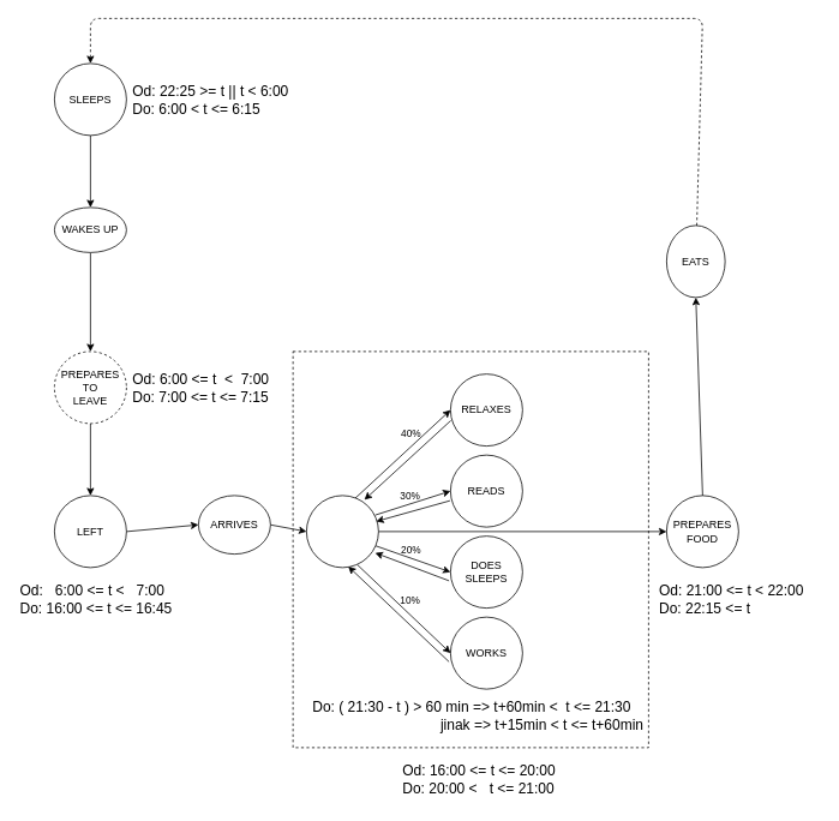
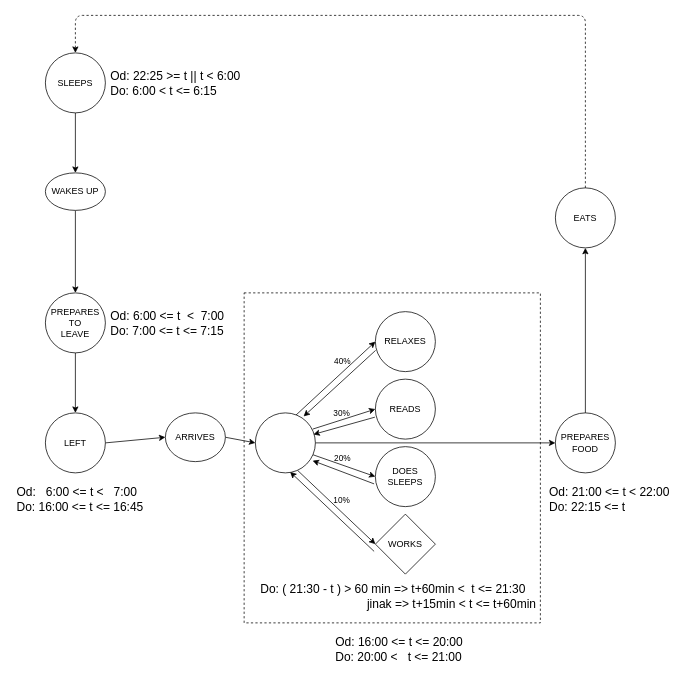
  <mxCell id="0" />
  <mxCell id="1" parent="0" />
  <mxCell id="2" value="" style="rounded=0;whiteSpace=wrap;html=1;fillColor=none;dashed=1;" parent="1" vertex="1"><mxGeometry x="325" y="390" width="395" height="440" as="geometry" /></mxCell>
  <mxCell id="3" style="edgeStyle=none;html=1;entryX=0.5;entryY=0;entryDx=0;entryDy=0;" parent="1" source="4" target="6" edge="1"><mxGeometry relative="1" as="geometry" /></mxCell>
  <mxCell id="4" value="SLEEPS" style="ellipse;whiteSpace=wrap;html=1;aspect=fixed;" parent="1" vertex="1"><mxGeometry x="60" y="70" width="80" height="80" as="geometry" /></mxCell>
  <mxCell id="5" style="edgeStyle=none;html=1;entryX=0.5;entryY=0;entryDx=0;entryDy=0;exitX=0.5;exitY=1;exitDx=0;exitDy=0;" parent="1" source="6" target="8" edge="1"><mxGeometry relative="1" as="geometry" /></mxCell>
  <mxCell id="6" value="WAKES UP" style="ellipse;whiteSpace=wrap;html=1;aspect=fixed;" parent="1" vertex="1"><mxGeometry x="60" y="230" width="80" height="50" as="geometry" /></mxCell>
  <mxCell id="7" style="edgeStyle=none;html=1;entryX=0.5;entryY=0;entryDx=0;entryDy=0;exitX=0.5;exitY=1;exitDx=0;exitDy=0;" parent="1" source="8" target="10" edge="1"><mxGeometry relative="1" as="geometry" /></mxCell>
- <mxCell id="8" value="PREPARES&lt;br&gt;&amp;nbsp;TO&amp;nbsp;&lt;br&gt;LEAVE" style="ellipse;whiteSpace=wrap;html=1;aspect=fixed;dashed=1;" parent="1" vertex="1"><mxGeometry x="60" y="390" width="80" height="80" as="geometry" /></mxCell>
+ <mxCell id="8" value="PREPARES&lt;br&gt;&amp;nbsp;TO&amp;nbsp;&lt;br&gt;LEAVE" style="ellipse;whiteSpace=wrap;html=1;aspect=fixed;" parent="1" vertex="1"><mxGeometry x="60" y="390" width="80" height="80" as="geometry" /></mxCell>
  <mxCell id="9" style="edgeStyle=none;html=1;exitX=1;exitY=0.5;exitDx=0;exitDy=0;entryX=0;entryY=0.5;entryDx=0;entryDy=0;" parent="1" source="10" target="12" edge="1"><mxGeometry relative="1" as="geometry" /></mxCell>
  <mxCell id="10" value="LEFT" style="ellipse;whiteSpace=wrap;html=1;aspect=fixed;" parent="1" vertex="1"><mxGeometry x="60" y="550" width="80" height="80" as="geometry" /></mxCell>
  <mxCell id="11" style="edgeStyle=none;html=1;exitX=1;exitY=0.5;exitDx=0;exitDy=0;entryX=0;entryY=0.5;entryDx=0;entryDy=0;" parent="1" source="12" target="37" edge="1"><mxGeometry relative="1" as="geometry" /></mxCell>
  <mxCell id="12" value="ARRIVES" style="ellipse;whiteSpace=wrap;html=1;aspect=fixed;" parent="1" vertex="1"><mxGeometry x="220" y="550" width="80" height="65" as="geometry" /></mxCell>
  <mxCell id="13" style="edgeStyle=none;html=1;exitX=0.004;exitY=0.646;exitDx=0;exitDy=0;entryX=0.804;entryY=0.059;entryDx=0;entryDy=0;exitPerimeter=0;entryPerimeter=0;" parent="1" source="14" target="37" edge="1"><mxGeometry relative="1" as="geometry" /></mxCell>
  <mxCell id="14" value="RELAXES" style="ellipse;whiteSpace=wrap;html=1;aspect=fixed;" parent="1" vertex="1"><mxGeometry x="500" y="415" width="80" height="80" as="geometry" /></mxCell>
  <mxCell id="15" style="edgeStyle=none;html=1;exitX=-0.008;exitY=0.634;exitDx=0;exitDy=0;entryX=0.967;entryY=0.359;entryDx=0;entryDy=0;entryPerimeter=0;exitPerimeter=0;" parent="1" source="16" target="37" edge="1"><mxGeometry relative="1" as="geometry" /></mxCell>
  <mxCell id="16" value="READS" style="ellipse;whiteSpace=wrap;html=1;aspect=fixed;" parent="1" vertex="1"><mxGeometry x="500" y="505" width="80" height="80" as="geometry" /></mxCell>
  <mxCell id="17" style="edgeStyle=none;html=1;exitX=-0.021;exitY=0.621;exitDx=0;exitDy=0;entryX=0.579;entryY=0.984;entryDx=0;entryDy=0;entryPerimeter=0;exitPerimeter=0;" parent="1" source="18" target="37" edge="1"><mxGeometry relative="1" as="geometry" /></mxCell>
- <mxCell id="18" value="WORKS" style="ellipse;whiteSpace=wrap;html=1;aspect=fixed;" parent="1" vertex="1"><mxGeometry x="500" y="685" width="80" height="80" as="geometry" /></mxCell>
+ <mxCell id="18" value="WORKS" style="rhombus;whiteSpace=wrap;html=1;aspect=fixed;" parent="1" vertex="1"><mxGeometry x="500" y="685" width="80" height="80" as="geometry" /></mxCell>
  <mxCell id="19" style="edgeStyle=none;html=1;exitX=-0.021;exitY=0.621;exitDx=0;exitDy=0;entryX=0.954;entryY=0.796;entryDx=0;entryDy=0;entryPerimeter=0;exitPerimeter=0;" parent="1" source="20" target="37" edge="1"><mxGeometry relative="1" as="geometry" /></mxCell>
  <mxCell id="20" value="DOES&lt;br&gt;SLEEPS" style="ellipse;whiteSpace=wrap;html=1;aspect=fixed;" parent="1" vertex="1"><mxGeometry x="500" y="595" width="80" height="80" as="geometry" /></mxCell>
  <mxCell id="21" style="edgeStyle=none;html=1;exitX=0.5;exitY=0;exitDx=0;exitDy=0;entryX=0.5;entryY=1;entryDx=0;entryDy=0;" parent="1" source="22" target="24" edge="1"><mxGeometry relative="1" as="geometry" /></mxCell>
  <mxCell id="22" value="PREPARES&lt;br&gt;FOOD" style="ellipse;whiteSpace=wrap;html=1;aspect=fixed;" parent="1" vertex="1"><mxGeometry x="740" y="550" width="80" height="80" as="geometry" /></mxCell>
  <mxCell id="23" style="edgeStyle=none;html=1;entryX=0.5;entryY=0;entryDx=0;entryDy=0;dashed=1;" parent="1" source="24" target="4" edge="1"><mxGeometry relative="1" as="geometry"><Array as="points"><mxPoint x="780" y="20" /><mxPoint x="100" y="20" /></Array></mxGeometry></mxCell>
- <mxCell id="24" value="EATS" style="ellipse;whiteSpace=wrap;html=1;aspect=fixed;" parent="1" vertex="1"><mxGeometry x="740" y="250" width="65" height="80" as="geometry" /></mxCell>
+ <mxCell id="24" value="EATS" style="ellipse;whiteSpace=wrap;html=1;aspect=fixed;" parent="1" vertex="1"><mxGeometry x="740" y="250" width="80" height="80" as="geometry" /></mxCell>
  <mxCell id="25" value="Od: 22:25 &amp;gt;= t || t &amp;lt; 6:00&lt;br&gt;&lt;div style=&quot;&quot;&gt;&lt;span style=&quot;background-color: initial;&quot;&gt;Do: 6:00 &amp;lt; t &amp;lt;= 6:15&lt;/span&gt;&lt;/div&gt;" style="text;html=1;align=left;verticalAlign=middle;resizable=0;points=[];autosize=1;strokeColor=none;fillColor=none;fontSize=16;" parent="1" vertex="1"><mxGeometry x="145" y="85" width="200" height="50" as="geometry" /></mxCell>
  <mxCell id="26" value="Od: 6:00 &amp;lt;= t&amp;nbsp; &amp;lt;&amp;nbsp; 7:00&lt;br&gt;Do: 7:00 &amp;lt;= t &amp;lt;= 7:15" style="text;html=1;align=left;verticalAlign=middle;resizable=0;points=[];autosize=1;strokeColor=none;fillColor=none;fontSize=16;" parent="1" vertex="1"><mxGeometry x="145" y="405" width="180" height="50" as="geometry" /></mxCell>
  <mxCell id="27" value="Od:&amp;nbsp; &amp;nbsp;6:00 &amp;lt;= t &amp;lt;&amp;nbsp; &amp;nbsp;7:00&lt;br&gt;Do: 16:00 &amp;lt;= t &amp;lt;= 16:45" style="text;html=1;align=left;verticalAlign=middle;resizable=0;points=[];autosize=1;strokeColor=none;fillColor=none;fontSize=16;" parent="1" vertex="1"><mxGeometry y="640" width="190" height="50" as="geometry" x="20" /></mxCell>
  <mxCell id="28" style="edgeStyle=none;html=1;exitX=0.667;exitY=0.046;exitDx=0;exitDy=0;entryX=0;entryY=0.5;entryDx=0;entryDy=0;exitPerimeter=0;" parent="1" source="37" target="14" edge="1"><mxGeometry relative="1" as="geometry" /></mxCell>
  <mxCell id="29" value="40%" style="edgeLabel;html=1;align=center;verticalAlign=middle;resizable=0;points=[];labelBackgroundColor=none;" parent="28" vertex="1" connectable="0"><mxGeometry x="-0.186" y="-1" relative="1" as="geometry"><mxPoint x="18" y="-34" as="offset" /></mxGeometry></mxCell>
  <mxCell id="30" style="edgeStyle=none;html=1;exitX=0.954;exitY=0.271;exitDx=0;exitDy=0;entryX=0;entryY=0.5;entryDx=0;entryDy=0;exitPerimeter=0;" parent="1" source="37" target="16" edge="1"><mxGeometry relative="1" as="geometry" /></mxCell>
  <mxCell id="31" value="30%" style="edgeLabel;html=1;align=center;verticalAlign=middle;resizable=0;points=[];labelBackgroundColor=none;" parent="30" vertex="1" connectable="0"><mxGeometry x="-0.473" y="-2" relative="1" as="geometry"><mxPoint x="16" y="-16" as="offset" /></mxGeometry></mxCell>
  <mxCell id="32" style="edgeStyle=none;html=1;exitX=0.954;exitY=0.696;exitDx=0;exitDy=0;entryX=0;entryY=0.5;entryDx=0;entryDy=0;exitPerimeter=0;" parent="1" source="37" target="20" edge="1"><mxGeometry relative="1" as="geometry" /></mxCell>
  <mxCell id="33" value="20%" style="edgeLabel;html=1;align=center;verticalAlign=middle;resizable=0;points=[];labelBackgroundColor=none;" parent="32" vertex="1" connectable="0"><mxGeometry x="-0.24" relative="1" as="geometry"><mxPoint x="7" y="-7" as="offset" /></mxGeometry></mxCell>
  <mxCell id="34" style="edgeStyle=none;html=1;exitX=0.704;exitY=0.959;exitDx=0;exitDy=0;entryX=0;entryY=0.5;entryDx=0;entryDy=0;exitPerimeter=0;" parent="1" source="37" target="18" edge="1"><mxGeometry relative="1" as="geometry" /></mxCell>
  <mxCell id="35" value="10%" style="edgeLabel;html=1;align=center;verticalAlign=middle;resizable=0;points=[];labelBackgroundColor=none;" parent="34" vertex="1" connectable="0"><mxGeometry x="-0.231" y="-1" relative="1" as="geometry"><mxPoint x="19" as="offset" /></mxGeometry></mxCell>
  <mxCell id="36" style="edgeStyle=none;html=1;exitX=1;exitY=0.5;exitDx=0;exitDy=0;entryX=0;entryY=0.5;entryDx=0;entryDy=0;" parent="1" source="37" target="22" edge="1"><mxGeometry relative="1" as="geometry" /></mxCell>
  <mxCell id="37" value="" style="ellipse;whiteSpace=wrap;html=1;aspect=fixed;" parent="1" vertex="1"><mxGeometry x="340" y="550" width="80" height="80" as="geometry" /></mxCell>
  <mxCell id="38" value="Do: ( 21:30 - t ) &amp;gt; 60 min =&amp;gt; t+60min &amp;lt;&amp;nbsp; t &amp;lt;= 21:30&lt;br&gt;&amp;nbsp; &amp;nbsp; &amp;nbsp; &amp;nbsp; &amp;nbsp; &amp;nbsp; &amp;nbsp; &amp;nbsp; &amp;nbsp; &amp;nbsp; &amp;nbsp; &amp;nbsp; &amp;nbsp; &amp;nbsp; &amp;nbsp; &amp;nbsp; jinak =&amp;gt; t+15min &amp;lt; t &amp;lt;= t+60min" style="text;html=1;align=left;verticalAlign=middle;resizable=0;points=[];autosize=1;strokeColor=none;fillColor=none;fontSize=16;" parent="1" vertex="1"><mxGeometry x="345" y="770" width="390" height="50" as="geometry" /></mxCell>
  <mxCell id="39" value="Od: 16:00 &amp;lt;= t &amp;lt;= 20:00&lt;br&gt;Do: 20:00 &amp;lt;&amp;nbsp; &amp;nbsp;t &amp;lt;= 21:00" style="text;html=1;align=left;verticalAlign=middle;resizable=0;points=[];autosize=1;strokeColor=none;fillColor=none;fontSize=16;" parent="1" vertex="1"><mxGeometry x="445" y="840" width="190" height="50" as="geometry" /></mxCell>
  <mxCell id="40" value="Od: 21:00 &amp;lt;= t &amp;lt; 22:00&lt;br&gt;Do: 22:15 &amp;lt;= t" style="text;html=1;align=left;verticalAlign=middle;resizable=0;points=[];autosize=1;strokeColor=none;fillColor=none;fontSize=16;" parent="1" vertex="1"><mxGeometry x="730" y="640" width="180" height="50" as="geometry" /></mxCell>
